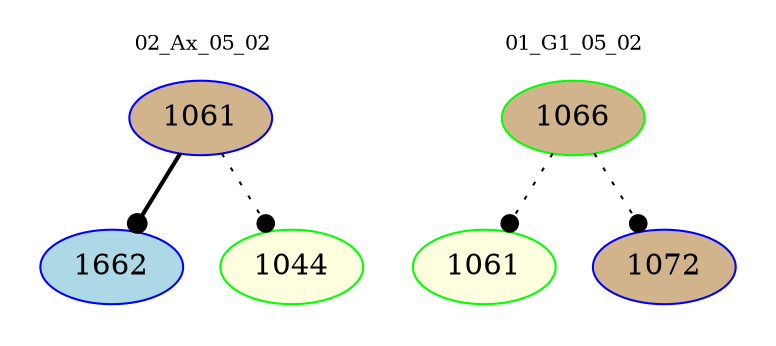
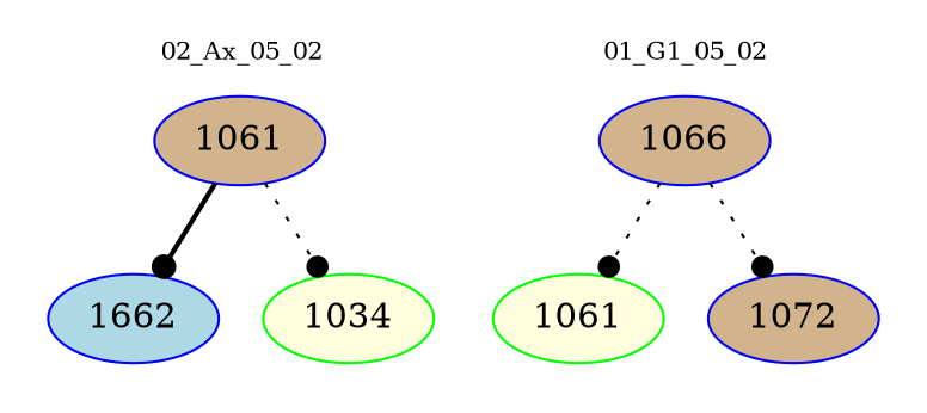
  digraph {
    node [color=blue fillcolor=tan style=filled]
    edge [arrowhead=dot color=black style=dotted]
    n1 [label=1061]
    n2 [fillcolor=lightblue label=1662]
-   n3 [color=green fillcolor=lightyellow label=1044]
-   n4 [color=green label=1066]
+   n3 [color=green fillcolor=lightyellow label=1034]
+   n4 [label=1066]
    n5 [color=green fillcolor=lightyellow label=1061]
    n6 [label=1072]
    subgraph cluster_1 {
      color=white
      fontsize=10
      label="02_Ax_05_02"
      n1
      n2
      n3
    }
    subgraph cluster_2 {
      color=white
      fontsize=10
      label="01_G1_05_02"
      n4
      n5
      n6
    }
    n1 -> n2 [style=bold]
    n1 -> n3
    n4 -> n5
    n4 -> n6
  }
